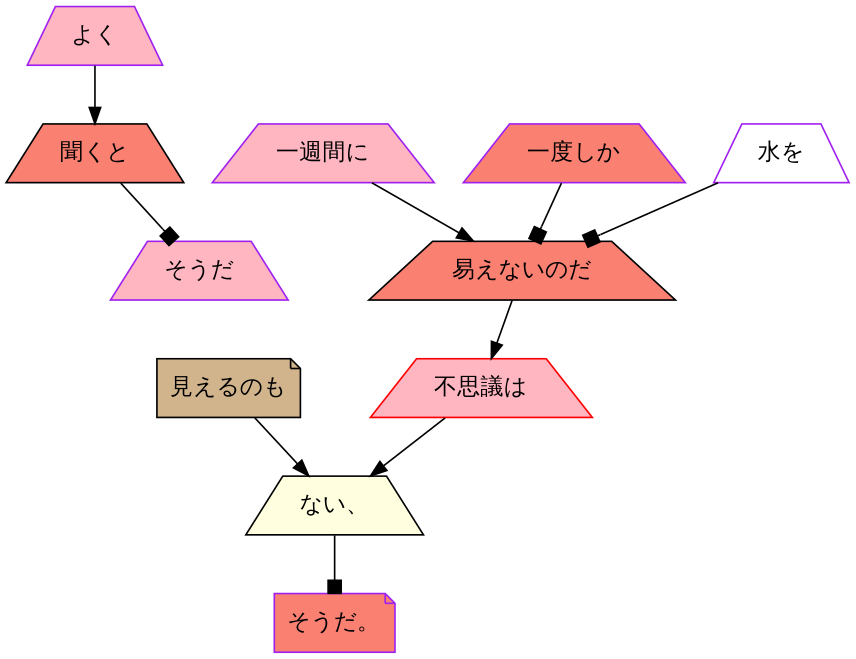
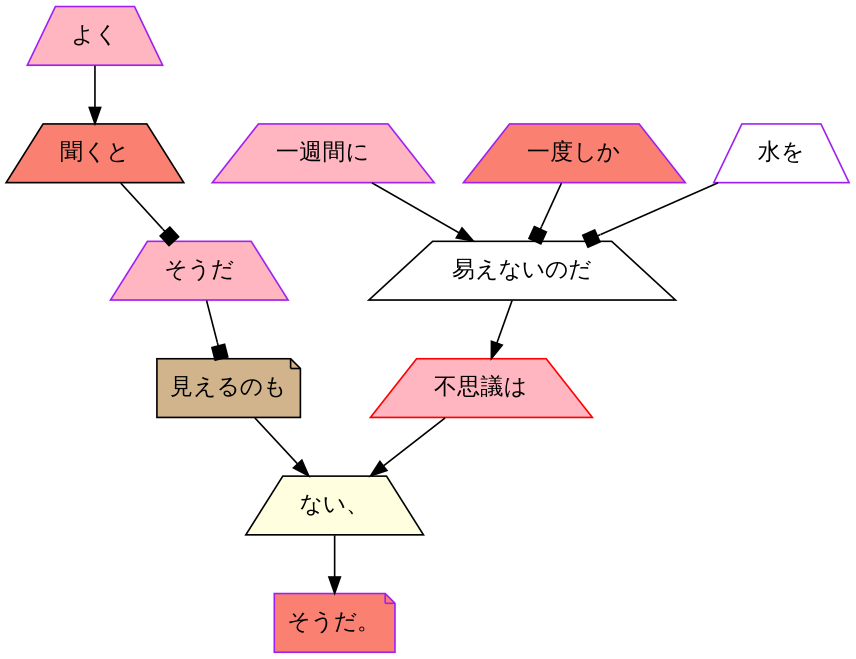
  digraph {
    fontname="Source Code Pro"
    node [color=purple fillcolor=lightpink fontname="Source Code Pro" shape=trapezium style=filled]
    edge [arrowhead=normal fontname="Source Code Pro"]
    n1 [label="よく"]
    n2 [color=black fillcolor=salmon label="聞くと"]
    n3 [label="そうだ"]
    n4 [color=black fillcolor=tan label="見えるのも" shape=note]
    n5 [color=black fillcolor=lightyellow label="ない、"]
    n6 [fillcolor=salmon label="そうだ。" shape=note]
    n7 [color=red label="不思議は"]
    n8 [label="一週間に"]
-   n9 [color=black fillcolor=salmon label="易えないのだ"]
+   n9 [color=black fillcolor=white label="易えないのだ"]
    n10 [fillcolor=salmon label="一度しか"]
    n11 [fillcolor=white label="水を"]
    n1 -> n2
    n2 -> n3 [arrowhead=box]
+   n3 -> n4 [arrowhead=box]
    n4 -> n5
-   n5 -> n6 [arrowhead=box]
+   n5 -> n6
    n7 -> n5
    n8 -> n9
    n9 -> n7
    n10 -> n9 [arrowhead=box]
    n11 -> n9 [arrowhead=box]
  }
